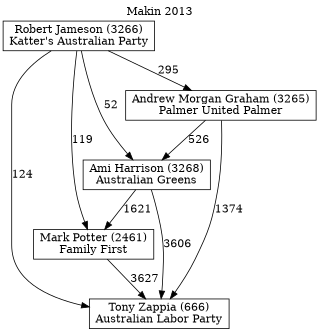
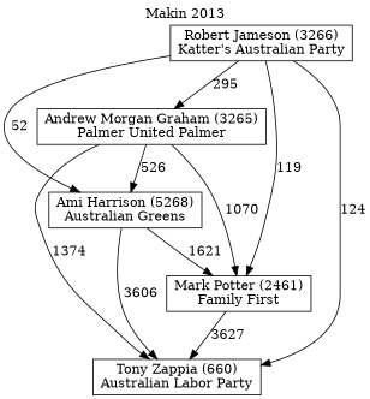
  digraph {
    label="Makin 2013"
    labelloc=t
    mclimit=10
    node [shape=box]
-   n1 [label="Tony Zappia (666)\nAustralian Labor Party"]
+   n1 [label="Tony Zappia (660)\nAustralian Labor Party"]
    n2 [label="Mark Potter (2461)\nFamily First"]
-   n3 [label="Ami Harrison (3268)\nAustralian Greens"]
+   n3 [label="Ami Harrison (5268)\nAustralian Greens"]
    n4 [label="Andrew Morgan Graham (3265)\nPalmer United Palmer"]
    n5 [label="Robert Jameson (3266)\nKatter's Australian Party"]
    n2 -> n1 [label=3627]
    n3 -> n1 [label=3606]
    n3 -> n2 [label=1621]
    n4 -> n1 [label=1374]
+   n4 -> n2 [label=1070]
    n4 -> n3 [label=526]
    n5 -> n1 [label=124]
    n5 -> n2 [label=119]
    n5 -> n3 [label=52]
    n5 -> n4 [label=295]
  }
